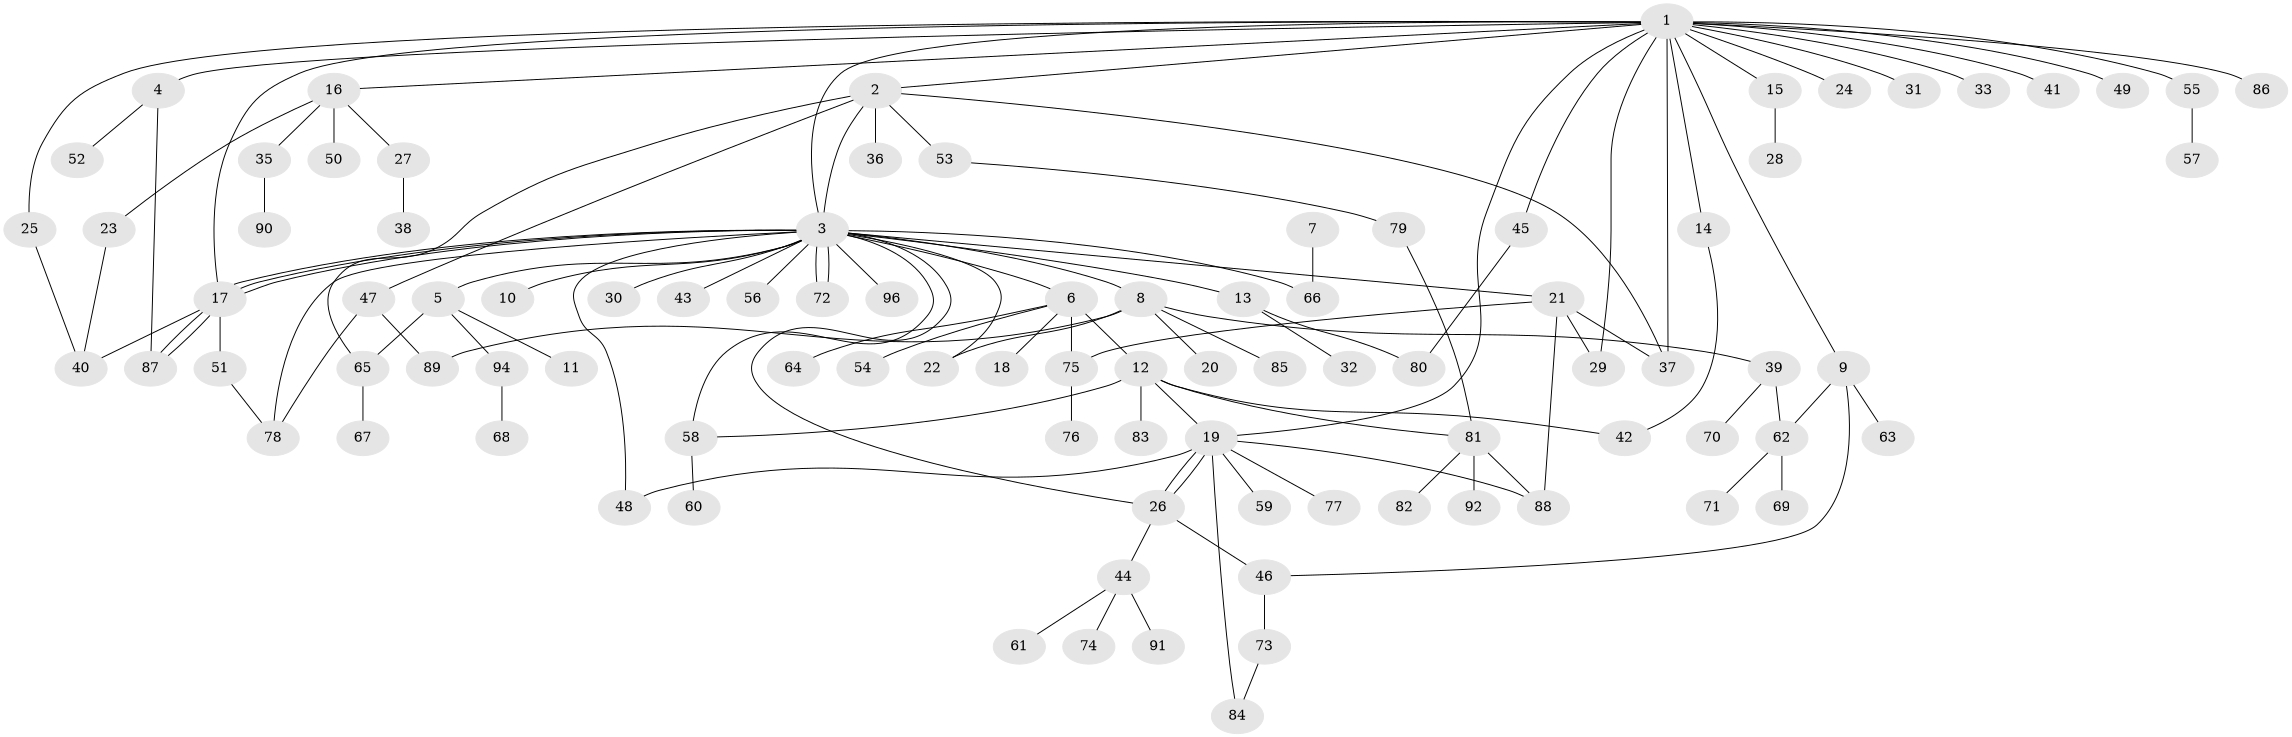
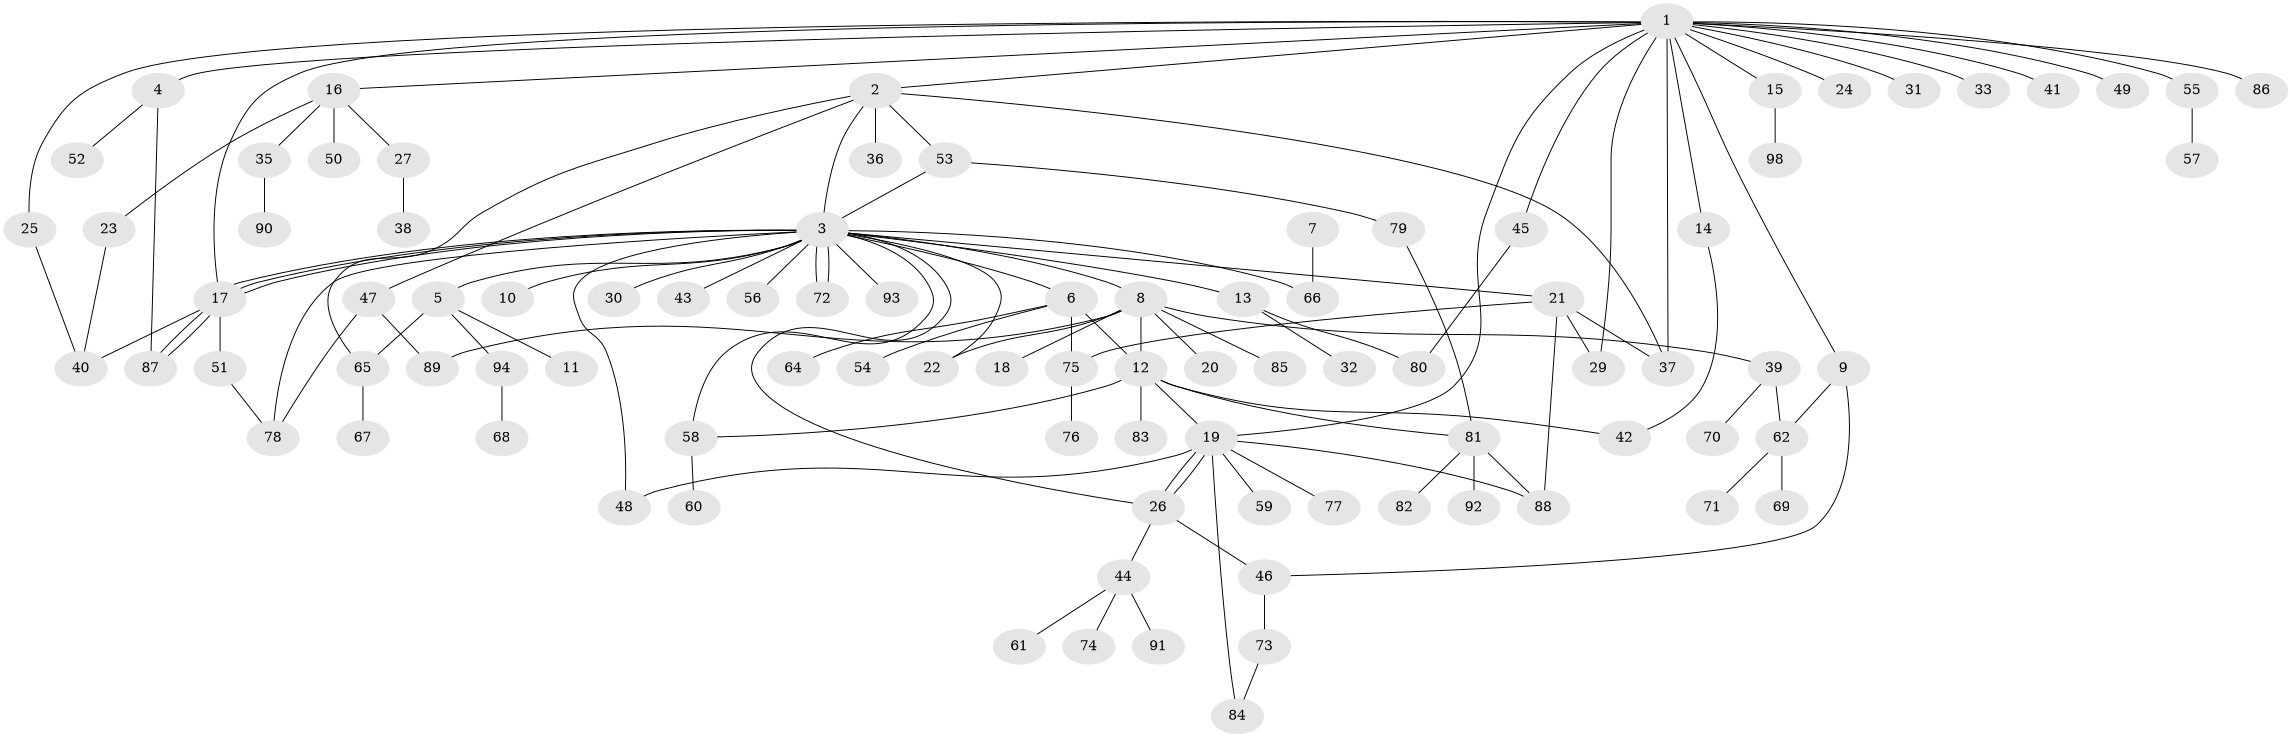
  graph {
    node [color=gray90 style=filled]
    1
    2
    3
    4
    9
    14
    15
    16
    17
    19
    24
    25
    29
    31
    33
    37
    41
    45
    49
    55
    86
    36
    47
    53
    65
    5
    6
    8
    10
    13
    21
    26
    30
    43
    48
    56
    58
    66
    72
    78
-   93 [label=96]
+   93
    22
    52
    87
    46
    62
-   63
    42
-   28
+   28 [label=98]
    23
    27
    35
    50
    40
    51
    59
    77
    84
    88
    80
    57
    89
    79
    67
    11
    n66 [label=94]
    12
    54
    64
    75
    7
    18
    20
    39
    85
    32
    44
    60
    68
    81
    83
    76
    70
    73
    69
    71
    82
    92
    38
    90
    61
    74
    91
    1 -- 2
-   1 -- 3
+   53 -- 3
    1 -- 4
    1 -- 9
    1 -- 14
    1 -- 15
    1 -- 16
    1 -- 17
    1 -- 19
    1 -- 24
    1 -- 25
    1 -- 29
    1 -- 31
    1 -- 33
    1 -- 37
    1 -- 41
    1 -- 45
    1 -- 49
    1 -- 55
    1 -- 86
    2 -- 3
    2 -- 37
    2 -- 36
    2 -- 47
    2 -- 53
    2 -- 65
    3 -- 17
    3 -- 17
    3 -- 17
    3 -- 5
    3 -- 6
    3 -- 8
    3 -- 10
    3 -- 13
    3 -- 21
    3 -- 26
    3 -- 30
    3 -- 43
    3 -- 48
    3 -- 56
    3 -- 58
    3 -- 66
    3 -- 72
    3 -- 72
    3 -- 78
    3 -- 93
    3 -- 22
    4 -- 52
    4 -- 87
    9 -- 46
    9 -- 62
-   9 -- 63
    14 -- 42
    15 -- 28
    16 -- 23
    16 -- 27
    16 -- 35
    16 -- 50
    17 -- 87
    17 -- 87
    17 -- 40
    17 -- 51
    19 -- 26
    19 -- 26
    19 -- 48
    19 -- 59
    19 -- 77
    19 -- 84
    19 -- 88
    25 -- 40
    45 -- 80
    55 -- 57
    47 -- 78
    47 -- 89
    53 -- 79
    65 -- 67
    5 -- 65
    5 -- 11
    5 -- n66
    6 -- 12
    6 -- 54
    6 -- 64
    6 -- 75
    8 -- 22
    8 -- 89
-   6 -- 18
+   8 -- 12
+   8 -- 18
    8 -- 20
    8 -- 39
    8 -- 85
    13 -- 80
    13 -- 32
    21 -- 29
    21 -- 37
    21 -- 88
    21 -- 75
    26 -- 46
    26 -- 44
    58 -- 60
    46 -- 73
    62 -- 69
    62 -- 71
    23 -- 40
    27 -- 38
    35 -- 90
    51 -- 78
    79 -- 81
    n66 -- 68
    12 -- 19
    12 -- 58
    12 -- 42
    12 -- 81
    12 -- 83
    75 -- 76
    7 -- 66
    39 -- 62
    39 -- 70
    44 -- 61
    44 -- 74
    44 -- 91
    81 -- 88
    81 -- 82
    81 -- 92
    73 -- 84
  }
